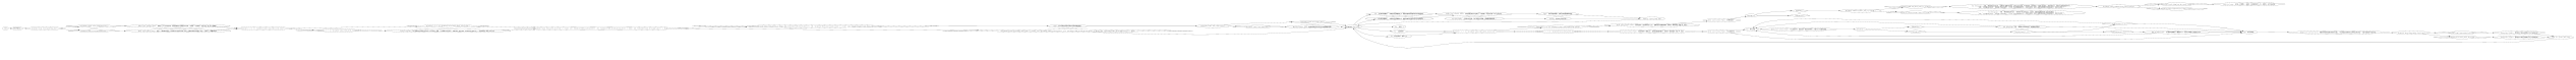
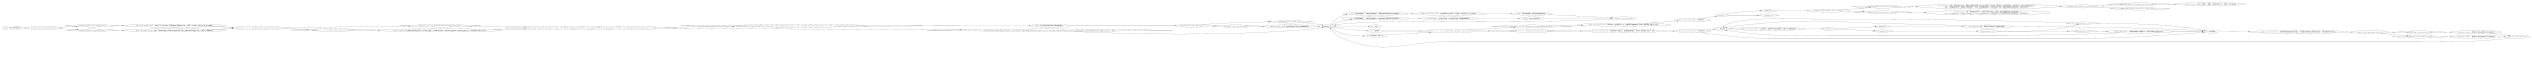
  digraph {
    fontname="IBM Plex Mono"
    rankdir=LR
    node [fontname="IBM Plex Mono"]
    edge [fontname="IBM Plex Mono"]
    n1 [label=TASK]
    n2 [label="我可不想分心"]
    n3 [label="Variable[\"canal.lever_greeting_done\"]"]
    n4 [label="Variable[\"canal.lever_greeting_done\"]" shape=diamond]
    n5 [label="!(Variable[\"canal.lever_greeting_done\"])" shape=diamond]
    n6 [label="什么也没发生 main hub"]
    n7 [label="You: 所以海岸被隔绝了。大概这就是莉娜的丈夫，神秘动物学家莫雷尔没有回来的原因。"]
    n8 [label="You: “所以海岸被隔绝了。大概这就是莉娜的丈夫，神秘动物学家莫雷尔没有回来的原因。”"]
    n9 [label="You: [离开。]"]
    n10 [label="You: 拉动控制杆——再来一次。"]
    n11 [label="You: 拉动控制杆。"]
    n12 [label="Water Lock Control Panel: 水闸控制台应该不会成为一个好搭档，不过管它呢——为什么不试试。"]
    n13 [label="Kim Kitsuragi: “应该是这样没错。我们应该告诉莉娜，帮她减轻精神负担。”"]
    n14 [label="DayCount() >= 3  or  Variable[\"canal.know_water_lock_fixed\"]"]
    n15 [label="Logic: 你应该告诉莉娜。这样会减轻她的精神负担。"]
    n16 [label="Esprit de Corps: 集中在一件事情上，完成它，然后再继续下一件……他想到。这才叫任务链。"]
    n17 [label="Water Lock Control Panel: 什么也没发生。海面吹来一阵刺骨的寒风，打破了这个沉默的局面。"]
    n18 [label="IsKimHere()"]
    n19 [label="IsKimHere()" shape=diamond]
    n20 [label="!(IsKimHere())" shape=diamond]
    n21 [label="Variable[\"TASK.ask_about_ruby_in_village\"]"]
    n22 [label="Variable[\"TASK.ask_about_ruby_in_village\"]" shape=diamond]
    n23 [label="!(Variable[\"TASK.ask_about_ruby_in_village\"])" shape=diamond]
    n24 [label="Kim Kitsuragi: “好吧，”警督看向运河对岸。“现在我们可以去海岸了。只不过，那边到处崎岖不平——还有不少醉汉。”\n“好吧，”警督看向运河对岸。“现在我们可以去海岸了。只不过，那边到处崎岖不平——还有不少醉汉。还有，如果你想伪造艾弗拉特的文件，现在可以动手了……”"]
    n25 [label="Kim Kitsuragi: “好吧……”警督看向运河对岸。“如果我们需要到海岸去，就可以走这条路。不过拜托你，暂时收敛一下你的*流浪癖*。我可不想分心。遇到什么事都这样可不行。”\n“好吧，”警督看向运河对岸。“现在我们可以去海岸了。只不过，那边到处崎岖不平——还有不少醉汉。还有，如果你想伪造艾弗拉特的文件，现在可以动手了……”"]
    n26 [label="Variable[\"canal.signature_doc_canal_closed\"]"]
    n27 [label="Jump to: [lever main hub]"]
    n28 [label="Water Lock Control Panel: 水闸开始动了……"]
    n29 [label="IsKimHere()"]
    n30 [label="IsKimHere()" shape=diamond]
    n31 [label="!(IsKimHere())" shape=diamond]
    n32 [label="Water Lock Control Panel: 控制台上少了几对指示灯。松散的电线从空洞里伸了出来。中间有一个控制杆——在它下面，是一块小金属板。"]
    n33 [label="DayCount() >= 3  or  Variable[\"canal.know_water_lock_fixed\"]"]
    n34 [label="DayCount() >= 3  or  Variable[\"canal.know_water_lock_fixed\"]" shape=diamond]
    n35 [label="!(DayCount() >= 3  or  Variable[\"canal.know_water_lock_fixed\"])" shape=diamond]
    n36 [label="Reaction Speed: 等等……难道这就是莫雷尔没有回去找莉娜的原因？"]
    n37 [label="Perception (Sight): 那不是有个标志说星期三早上才会修好吗？"]
    n38 [label="Empathy: 她*还是*挺担心的……"]
    n39 [label="Jump to: [lever main hub]"]
    n40 [label="You: 松开控制杆。"]
    n41 [label="Water Lock Control Panel: 弹簧把控制杆推回到原来的位置上。不过你还是需要关闭水闸到运河对岸去——只是可能得换个别的方法。"]
    n42 [label="Variable[\"canal.know_water_lock_time\"]"]
    n43 [label="Perception (Sight): 那不是有个标志说星期三早上才会修好吗？"]
    n44 [label="Water Lock Control Panel: 这是一个锈蚀的控制台，原来指示灯的位置变成了空洞，松散的电线从里面伸了出来。中央有一个机械控制杆。"]
    n45 [label="Water Lock Control Panel: 你把控制杆一路推上去，直到金属碰撞到接片。你听到一阵轻微的*咔哒*声，然后……"]
    n46 [label="Water Lock Control Panel: 什么也没发生。"]
    n47 [label="You: 用力点推。"]
    n48 [label="Kim Kitsuragi: “嗯。”警督紧盯着你的动作，自顾自的哼哼着。"]
    n49 [label="IsHourBetween(9, 21)"]
    n50 [label="IsHourBetween(9, 21)" shape=diamond]
    n51 [label="!(IsHourBetween(9, 21))" shape=diamond]
    n52 [label="Variable[\"canal.know_water_lock_time\"]" shape=diamond]
    n53 [label="!(Variable[\"canal.know_water_lock_time\"])" shape=diamond]
    n54 [label="Variable[\"canal.signature_doc_canal_closed\"]" shape=diamond]
    n55 [label="!(Variable[\"canal.signature_doc_canal_closed\"])" shape=diamond]
    n56 [label="Visual Calculus: 这个控制台经常用来关闭水闸，把它变成一座桥，让大家前往运河对岸——但是却被一块坏掉的“萨马拉黄油”招牌卡住了。拉动控制杆*也许*没什么用。"]
    n57 [label="Variable[\"canal.know_water_lock_time\"] == false  and  Variable[\"TASK.locate_morell\"]  and  Variable[\"TASK.locate_morell_done\"] == false  and  Variable[\"canal.lock_logic_wait\"] == false"]
    n58 [label="Variable[\"canal.know_water_lock_time\"] == false  and  Variable[\"TASK.locate_morell\"]  and  Variable[\"TASK.locate_morell_done\"] == false  and  Variable[\"canal.lock_logic_wait\"] == false" shape=diamond]
    n59 [label="!(Variable[\"canal.know_water_lock_time\"] == false  and  Variable[\"TASK.locate_morell\"]  and  Variable[\"TASK.locate_morell_done\"] == false  and  Variable[\"canal.lock_logic_wait\"] == false)" shape=diamond]
    n60 [label="Man on water lock: 男人静静地看着你，慢慢切下又一片萨拉米香肠，放进自己口中。"]
    n61 [label="Logic: 也许这就是莫雷尔没有回去找莉娜的原因？"]
    n62 [label="Variable[\"canal.lock_logic_wait\"]"]
    n63 [label="Variable[\"canal.lock_logic_wait\"]" shape=diamond]
    n64 [label="!(Variable[\"canal.lock_logic_wait\"])" shape=diamond]
    n65 [label="Water Lock Control Panel: 你抓住把手，把控制杆推了上去。金属与接片碰触的瞬间，你听到一阵响亮的*咔哒*声，然后……"]
    n66 [label="DayCount() >= 3  or  Variable[\"canal.know_water_lock_fixed\"]" shape=diamond]
    n67 [label="!(DayCount() >= 3  or  Variable[\"canal.know_water_lock_fixed\"])" shape=diamond]
    n1 -> n2
    n2 -> n3
    n3 -> n4
    n3 -> n5
    n4 -> n44
    n5 -> n32
    n6 -> n7
    n6 -> n8
    n6 -> n9
    n6 -> n10
    n6 -> n11
    n7 -> n12
-   n8 -> n12
+   n8 -> n13
    n10 -> n14
    n11 -> n14
    n12 -> n15
    n13 -> n38
    n14 -> n66
    n14 -> n67
    n15 -> n39
    n17 -> n18
    n18 -> n19
    n18 -> n20
    n19 -> n48
    n20 -> n49
    n21 -> n22
    n21 -> n23
    n22 -> n24
    n23 -> n25
    n25 -> n26
    n26 -> n54
    n26 -> n55
    n27 -> n6
    n28 -> n29
    n29 -> n30
    n29 -> n31
    n30 -> n21
    n32 -> n33
    n33 -> n34
    n33 -> n35
    n34 -> n57
    n35 -> n56
    n36 -> n6
    n37 -> n27
    n38 -> n39
    n39 -> n6
    n40 -> n41
    n41 -> n42
    n42 -> n52
    n42 -> n53
    n43 -> n27
    n44 -> n33
    n45 -> n46
    n46 -> n40
    n46 -> n47
    n47 -> n17
    n48 -> n40
    n48 -> n47
    n49 -> n50
    n49 -> n51
    n50 -> n60
    n51 -> n40
    n51 -> n47
    n52 -> n43
    n53 -> n37
    n55 -> n16
    n56 -> n57
    n57 -> n58
    n57 -> n59
    n58 -> n61
    n59 -> n6
    n60 -> n40
    n60 -> n47
    n61 -> n62
    n62 -> n63
    n62 -> n64
    n63 -> n6
    n64 -> n36
    n65 -> n28
    n66 -> n65
    n67 -> n45
  }
